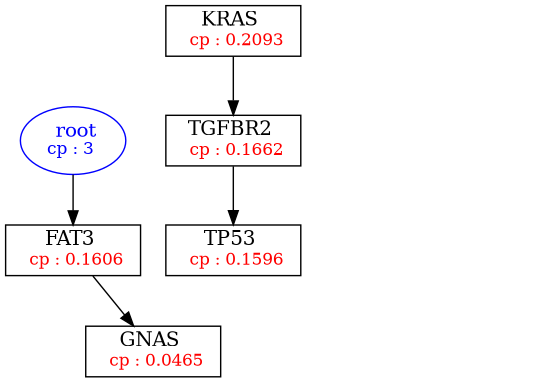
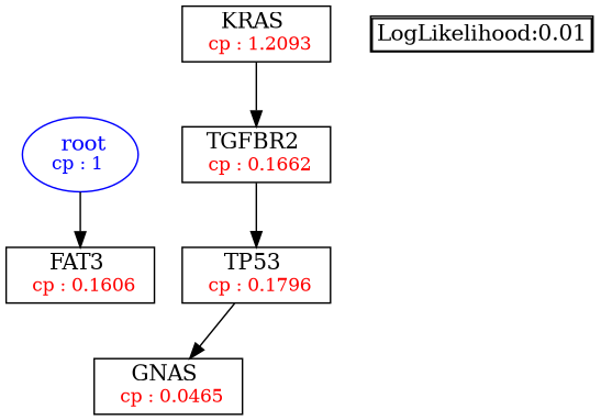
  digraph {
    fontsize=10
    node [shape=box]
-   n1 [color=Blue label=<<font color='Blue'> root</font><br/><font color='Blue' POINT-SIZE='12'>cp : 3 </font>> shape=oval]
+   n1 [color=Blue label=<<font color='Blue'> root</font><br/><font color='Blue' POINT-SIZE='12'>cp : 1 </font>> shape=oval]
    n2 [label=<FAT3 <br/> <font color='Red' POINT-SIZE='12'> cp : 0.1606 </font>>]
-   n3 [label=<KRAS <br/> <font color='Red' POINT-SIZE='12'> cp : 0.2093 </font>>]
+   n3 [label=<KRAS <br/> <font color='Red' POINT-SIZE='12'> cp : 1.2093 </font>>]
    n4 [label=<TGFBR2 <br/> <font color='Red' POINT-SIZE='12'> cp : 0.1662 </font>>]
-   n5 [label=<TP53 <br/> <font color='Red' POINT-SIZE='12'> cp : 0.1596 </font>>]
+   n5 [label=<TP53 <br/> <font color='Red' POINT-SIZE='12'> cp : 0.1796 </font>>]
    n6 [label=<GNAS <br/> <font color='Red' POINT-SIZE='12'> cp : 0.0465 </font>>]
+   n7 [label=<<TABLE BORDER="1" CELLBORDER="1" CELLSPACING="0" >     <TR><TD ALIGN="LEFT">LogLikelihood:0.01</TD></TR>     </TABLE>> shape=plaintext]
    n1 -> n2
    n3 -> n4
    n4 -> n5
-   n2 -> n6
+   n5 -> n6
  }
